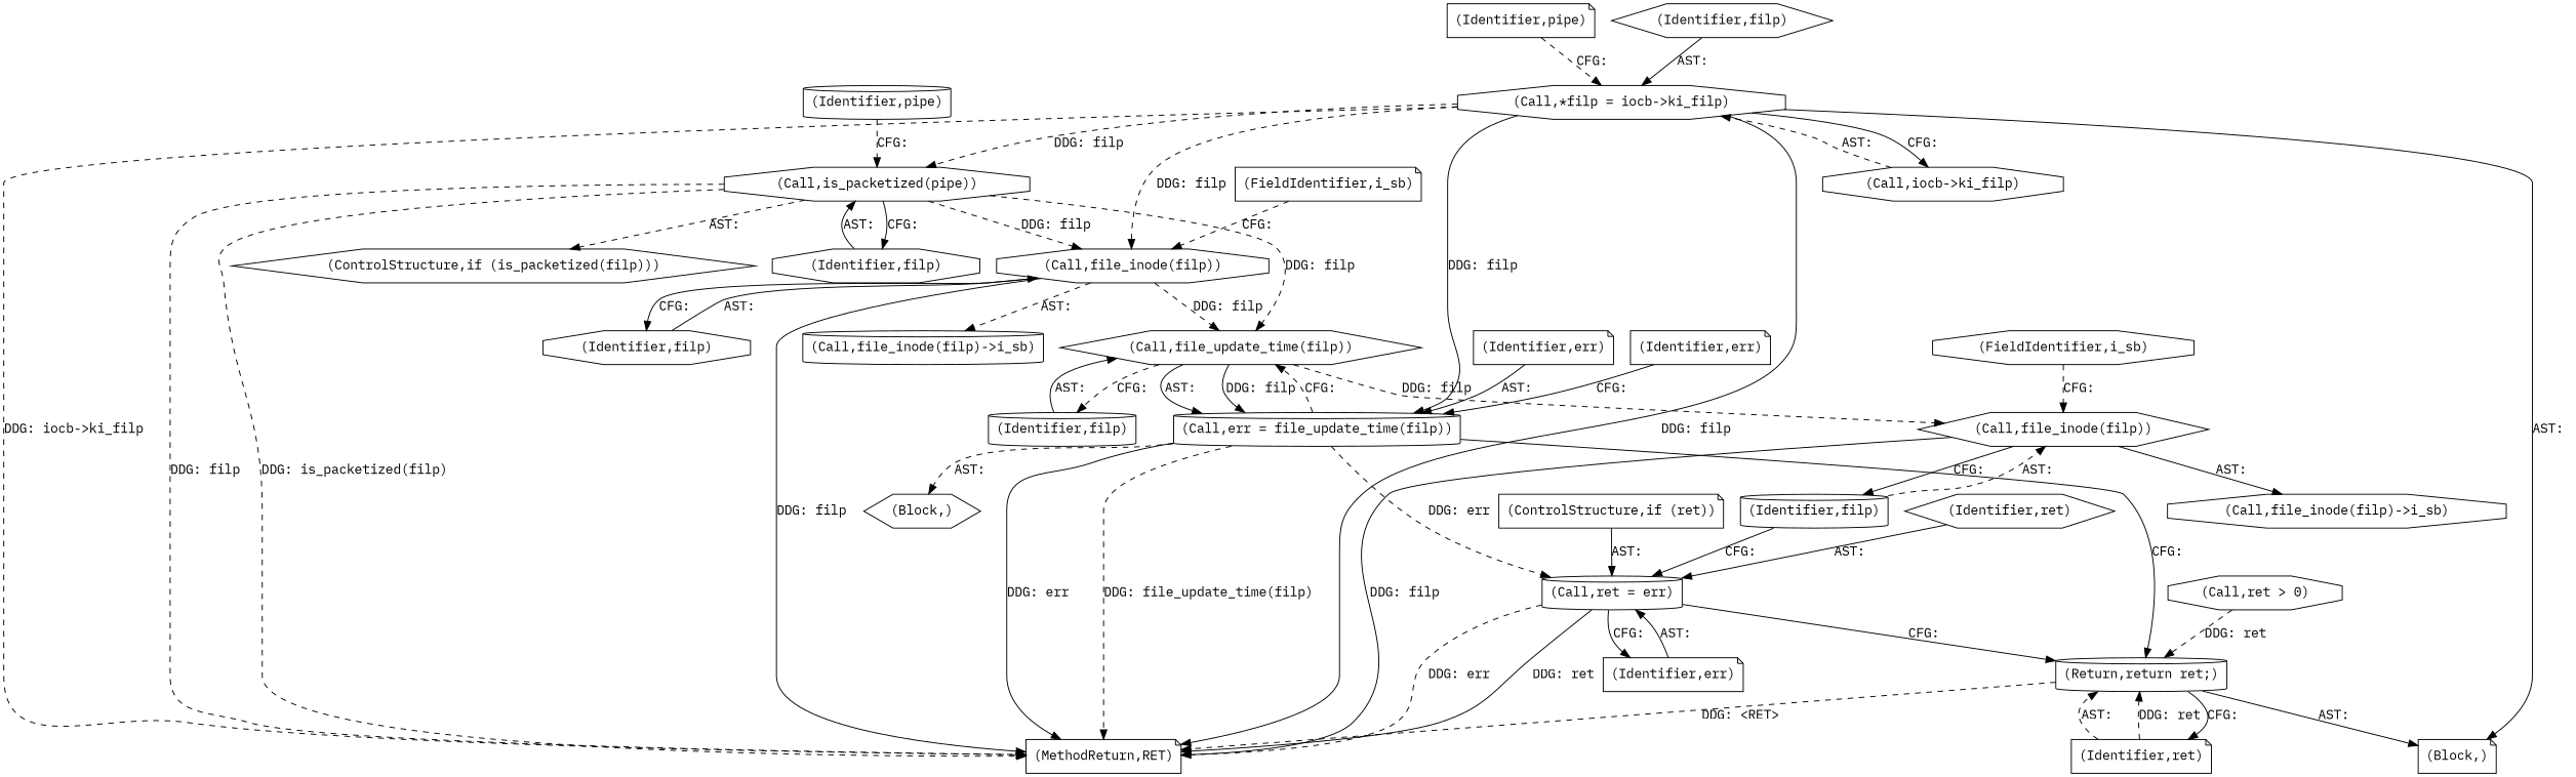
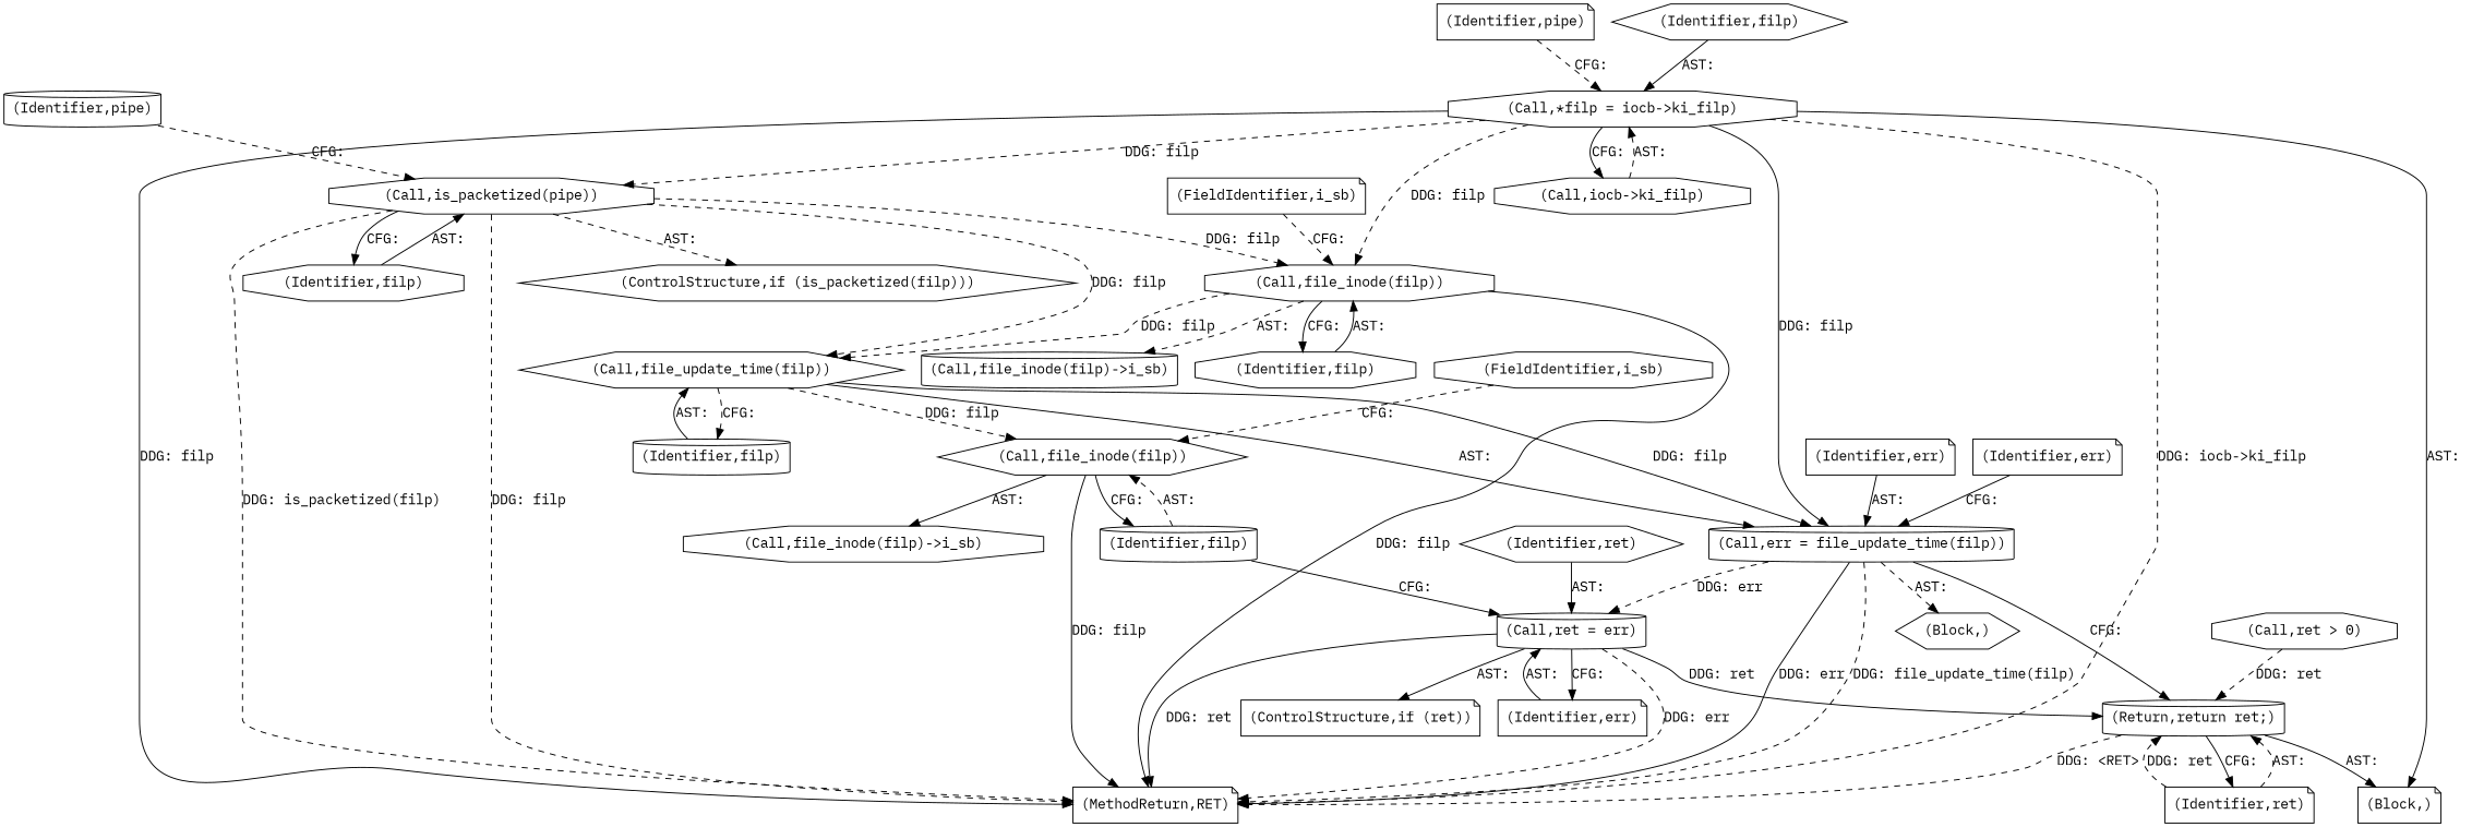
  digraph {
    fontname="IBM Plex Mono"
    node [fontname="IBM Plex Mono" shape=note]
    edge [fontname="IBM Plex Mono" style=solid]
    n1 [label="(Call,file_update_time(filp))" shape=hexagon]
    n2 [label="(Call,err = file_update_time(filp))" shape=cylinder]
    n3 [label="(Call,file_inode(filp))" shape=hexagon]
    n4 [label="(Identifier,filp)" shape=cylinder]
    n5 [label="(MethodReturn,RET)"]
    n6 [label="(Call,ret = err)" shape=cylinder]
    n7 [label="(Block,)" shape=hexagon]
    n8 [label="(Return,return ret;)" shape=cylinder]
    n9 [label="(Call,file_inode(filp)->i_sb)" shape=octagon]
    n10 [label="(Identifier,filp)" shape=cylinder]
    n11 [label="(Call,is_packetized(pipe))" shape=octagon]
    n12 [label="(Call,file_inode(filp))" shape=octagon]
    n13 [label="(Identifier,filp)" shape=octagon]
    n14 [label="(ControlStructure,if (is_packetized(filp)))" shape=hexagon]
    n15 [label="(Identifier,filp)" shape=octagon]
    n16 [label="(Call,file_inode(filp)->i_sb)" shape=cylinder]
    n17 [label="(Call,*filp = iocb->ki_filp)" shape=octagon]
    n18 [label="(Call,iocb->ki_filp)" shape=octagon]
    n19 [label="(Block,)"]
    n20 [label="(ControlStructure,if (ret))"]
    n21 [label="(Identifier,err)"]
    n22 [label="(Identifier,ret)"]
    n23 [label="(Identifier,err)"]
    n24 [label="(FieldIdentifier,i_sb)" shape=octagon]
    n25 [label="(Identifier,pipe)" shape=cylinder]
    n26 [label="(Call,ret > 0)" shape=octagon]
    n27 [label="(Identifier,ret)" shape=hexagon]
    n28 [label="(Identifier,pipe)"]
    n29 [label="(Identifier,filp)" shape=hexagon]
    n30 [label="(FieldIdentifier,i_sb)"]
    n31 [label="(Identifier,err)"]
    n1 -> n2 [label="AST: "]
    n1 -> n2 [label="DDG: filp"]
    n1 -> n3 [label="DDG: filp" style=dashed]
    n1 -> n4 [label="CFG: " style=dashed]
-   n2 -> n1 [label="CFG: " style=dashed]
    n2 -> n5 [label="DDG: err"]
    n2 -> n5 [label="DDG: file_update_time(filp)" style=dashed]
    n2 -> n6 [label="DDG: err" style=dashed]
    n2 -> n7 [label="AST: " style=dashed]
    n2 -> n8 [label="CFG: "]
    n3 -> n5 [label="DDG: filp"]
    n3 -> n9 [label="AST: "]
    n3 -> n10 [label="CFG: "]
    n4 -> n1 [label="AST: "]
    n6 -> n5 [label="DDG: ret"]
    n6 -> n5 [label="DDG: err" style=dashed]
-   n6 -> n8 [label="CFG: "]
-   n20 -> n6 [label="AST: "]
+   n6 -> n8 [label="DDG: ret"]
+   n6 -> n20 [label="AST: "]
    n6 -> n21 [label="CFG: "]
    n8 -> n5 [label="DDG: <RET>" style=dashed]
    n8 -> n19 [label="AST: "]
    n8 -> n22 [label="CFG: "]
    n10 -> n3 [label="AST: " style=dashed]
    n10 -> n6 [label="CFG: "]
    n11 -> n1 [label="DDG: filp" style=dashed]
    n11 -> n5 [label="DDG: filp" style=dashed]
    n11 -> n5 [label="DDG: is_packetized(filp)" style=dashed]
    n11 -> n12 [label="DDG: filp" style=dashed]
    n11 -> n13 [label="CFG: "]
    n11 -> n14 [label="AST: " style=dashed]
    n12 -> n1 [label="DDG: filp" style=dashed]
    n12 -> n5 [label="DDG: filp"]
    n12 -> n15 [label="CFG: "]
    n12 -> n16 [label="AST: " style=dashed]
    n13 -> n11 [label="AST: "]
    n15 -> n12 [label="AST: "]
    n17 -> n2 [label="DDG: filp"]
    n17 -> n5 [label="DDG: iocb->ki_filp" style=dashed]
    n17 -> n5 [label="DDG: filp"]
    n17 -> n11 [label="DDG: filp" style=dashed]
    n17 -> n12 [label="DDG: filp" style=dashed]
    n17 -> n18 [label="CFG: "]
    n17 -> n19 [label="AST: "]
    n18 -> n17 [label="AST: " style=dashed]
    n21 -> n6 [label="AST: "]
    n22 -> n8 [label="AST: " style=dashed]
    n22 -> n8 [label="DDG: ret" style=dashed]
    n23 -> n2 [label="AST: "]
    n24 -> n3 [label="CFG: " style=dashed]
    n25 -> n11 [label="CFG: " style=dashed]
    n26 -> n8 [label="DDG: ret" style=dashed]
    n27 -> n6 [label="AST: "]
    n28 -> n17 [label="CFG: " style=dashed]
    n29 -> n17 [label="AST: "]
    n30 -> n12 [label="CFG: " style=dashed]
    n31 -> n2 [label="CFG: "]
  }
